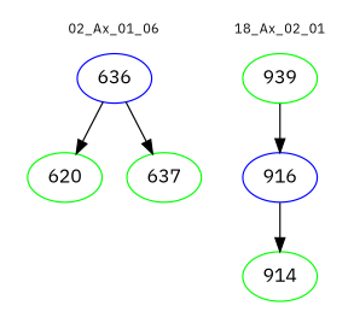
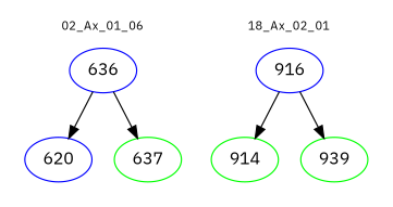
  digraph {
    fontname="IBM Plex Sans"
    node [color=green fontname="IBM Plex Sans"]
    edge [color=black fontname="IBM Plex Sans"]
    n1 [color=blue label=636]
-   n2 [label=620]
+   n2 [color=blue label=620]
    n3 [label=637]
    n4 [color=blue label=916]
    n5 [label=914]
    n6 [label=939]
    subgraph cluster_1 {
      color=white
      fontsize=10
      label="02_Ax_01_06"
      n1
      n2
      n3
    }
    subgraph cluster_2 {
      color=white
      fontsize=10
      label="18_Ax_02_01"
      n4
      n5
      n6
    }
    n1 -> n2
    n1 -> n3
    n4 -> n5
-   n6 -> n4
+   n4 -> n6
  }
